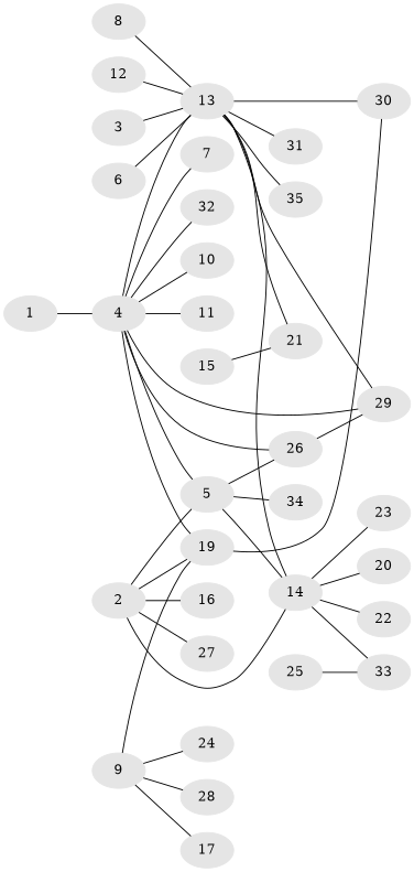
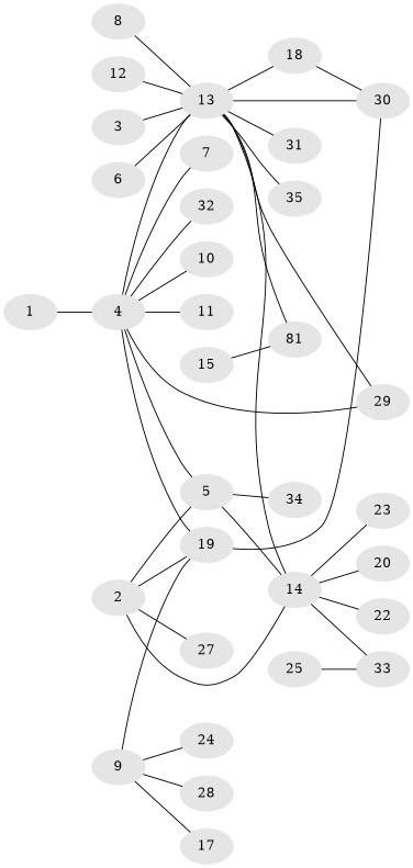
  graph {
    rankdir=LR
    node [color=gray90 style=filled]
    edge [weight=1.0]
    1
    4
    5
    19
    13
    7
    10
    11
-   26
    29
    32
    2
    14
-   16
    27
    34
    20
    22
    23
    33
    30
    3
-   21
+   18
+   21 [label=81]
    31
    35
    6
    8
    9
    17
    24
    28
    12
    25
    15
    1 -- 4
    4 -- 5
    4 -- 19
    4 -- 13
    4 -- 7
    4 -- 10
    4 -- 11
-   4 -- 26
    4 -- 29
    4 -- 32
-   5 -- 26
    5 -- 14
    5 -- 34
    19 -- 30
    13 -- 29
    13 -- 14
    13 -- 30 [weight=2.0]
+   13 -- 18 [weight=2.0]
    13 -- 21
    13 -- 31
    13 -- 35
-   26 -- 29
    2 -- 5
    2 -- 19
    2 -- 14
-   2 -- 16
    2 -- 27
    14 -- 20
    14 -- 22
    14 -- 23
    14 -- 33
    3 -- 13
+   18 -- 30
    6 -- 13
    8 -- 13
    9 -- 19
    9 -- 17
    9 -- 24
    9 -- 28
    12 -- 13
    25 -- 33
    15 -- 21
  }
